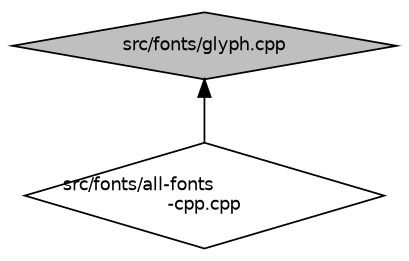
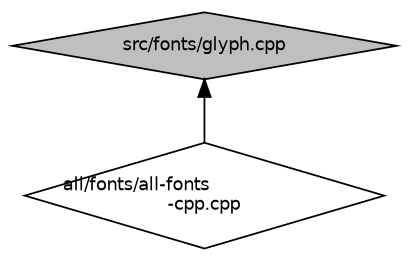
  digraph {
    node [color=black fontname=Helvetica fontsize=10 shape=diamond style=filled]
    n1 [fillcolor=grey75 fontcolor=black height=0.2 label="src/fonts/glyph.cpp" width=0.4]
-   n2 [fillcolor=white height=0.2 label="src/fonts/all-fonts\l-cpp.cpp" width=0.4]
+   n2 [fillcolor=white height=0.2 label="all/fonts/all-fonts\l-cpp.cpp" width=0.4]
    n1 -> n2 [color=black dir=back fontname=Helvetica fontsize=10 labelfontname=Helvetica labelfontsize=10 style=solid]
  }
